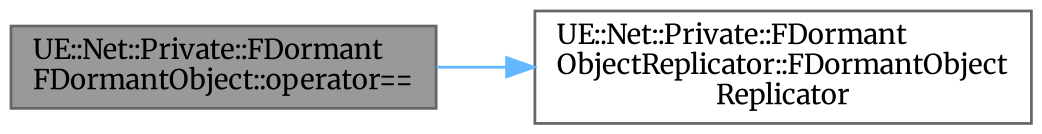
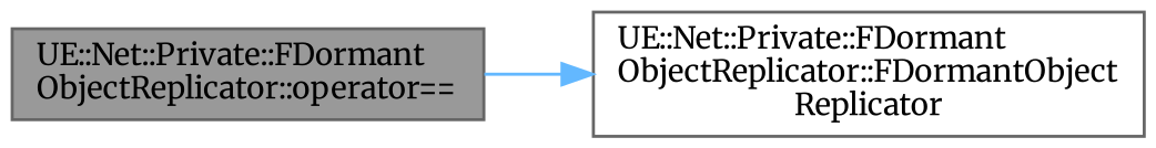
  digraph {
    rankdir=LR
    fontname=Merriweather
    node [fontname=Merriweather fontsize=10 shape=box style=filled]
-   n1 [color=gray40 fillcolor=grey60 fontcolor=black height=0.2 label="UE::Net::Private::FDormant\lFDormantObject::operator==" width=0.4]
+   n1 [color=gray40 fillcolor=grey60 fontcolor=black height=0.2 label="UE::Net::Private::FDormant\lObjectReplicator::operator==" width=0.4]
    n2 [color=grey40 fillcolor=white height=0.2 label="UE::Net::Private::FDormant\lObjectReplicator::FDormantObject\lReplicator" width=0.4]
    n1 -> n2 [color=steelblue1 fontname=Merriweather fontsize=10 labelfontname=Helvetica labelfontsize=10 style=solid]
  }
